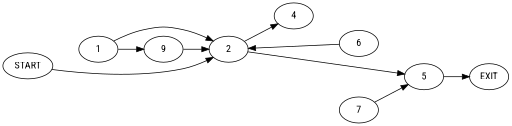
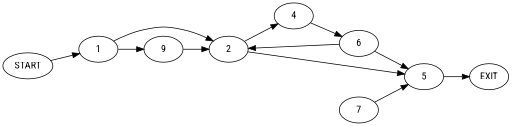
  digraph {
    fontname="Roboto Condensed"
    rankdir=LR
    node [fontname="Roboto Condensed"]
    edge [fontname="Roboto Condensed"]
    n1 [label=START]
    1
    2
    n4 [label=9]
    n5 [label=EXIT]
    4
    5
    6
    7
-   n1 -> 2
+   n1 -> 1
    1 -> 2
    1 -> n4
    2 -> 4
    2 -> 5
    n4 -> 2
+   4 -> 6
    5 -> n5
    6 -> 2
+   6 -> 5
    7 -> 5
  }
